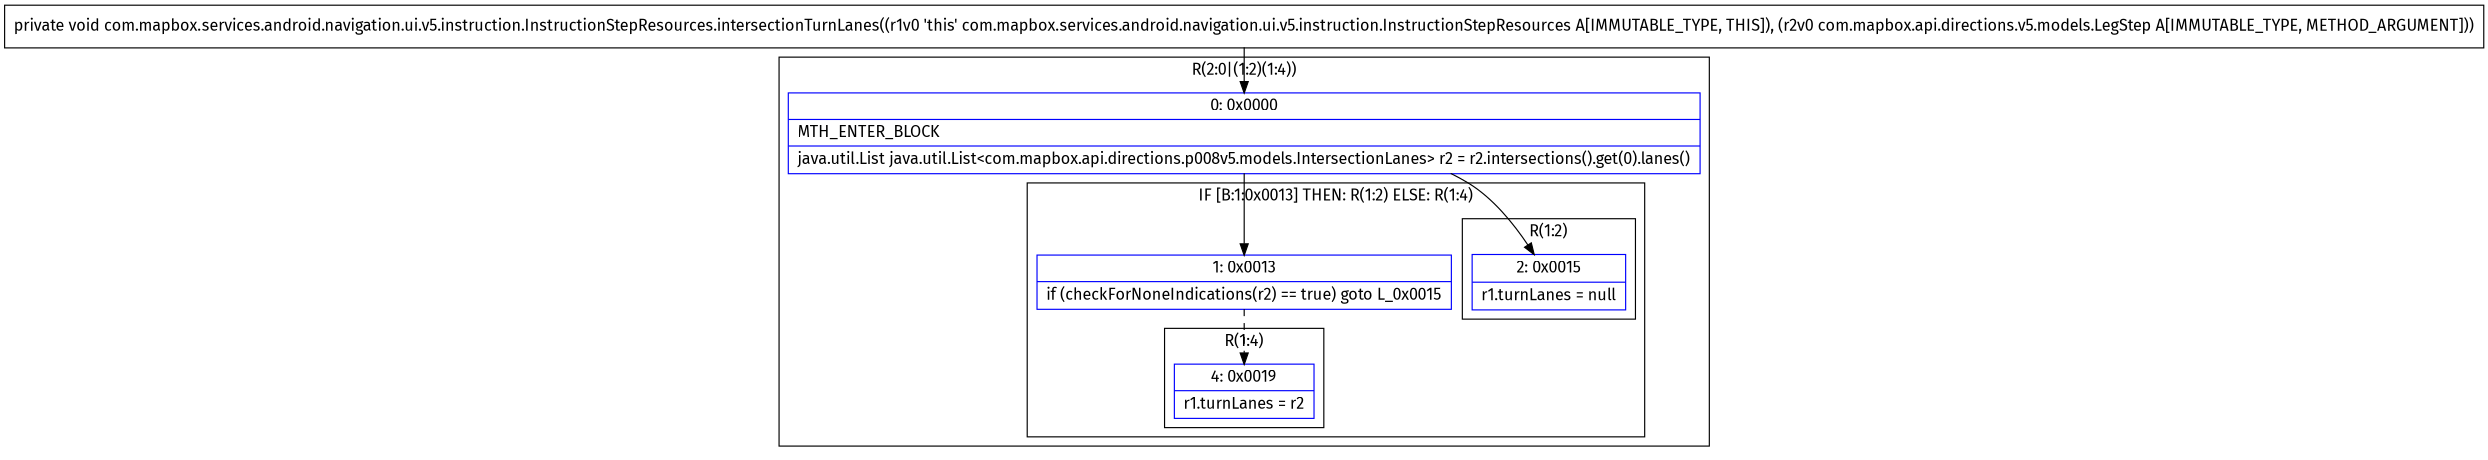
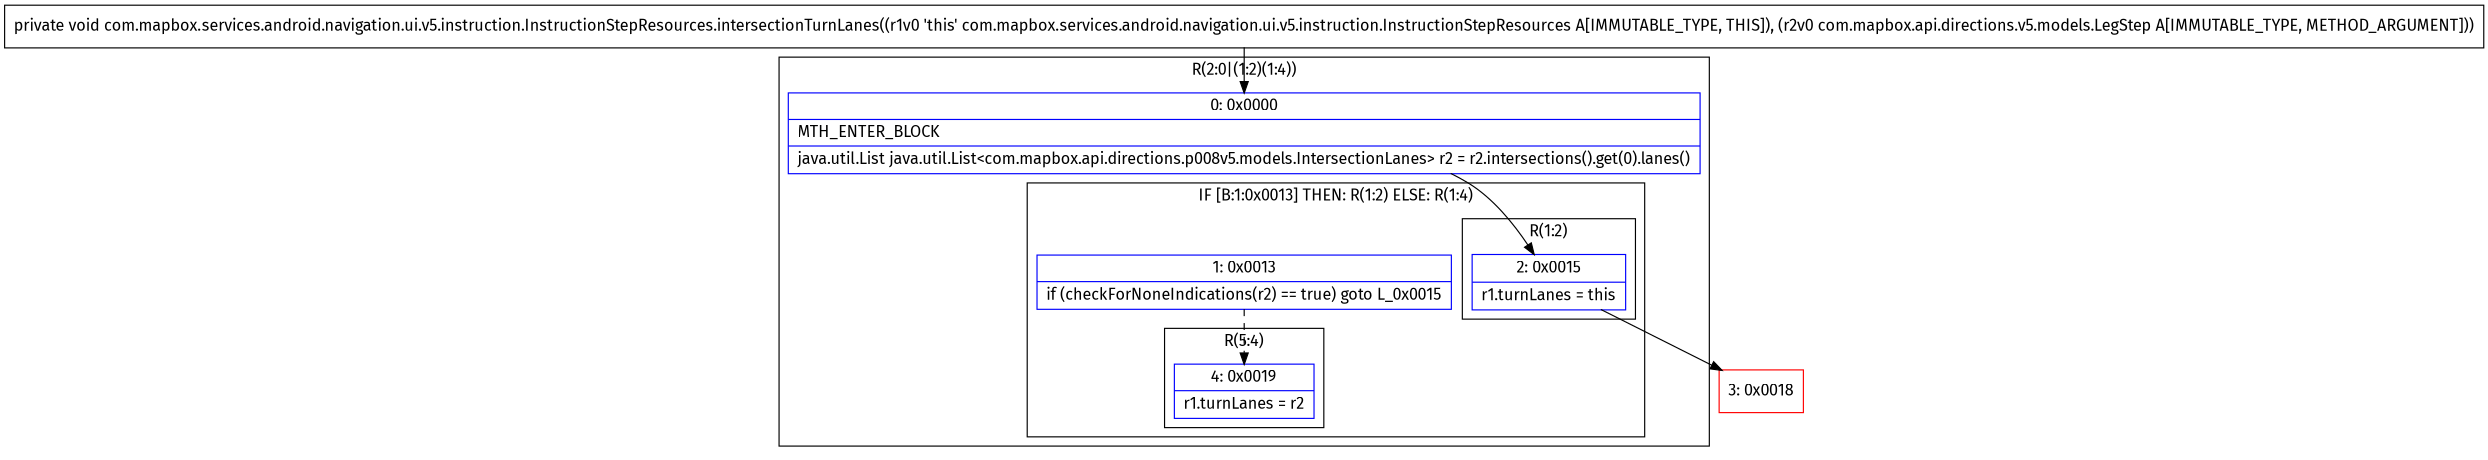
  digraph {
    fontname="Fira Sans"
    node [color=blue fontname="Fira Sans" shape=record]
    edge [fontname="Fira Sans"]
-   n1 [label="{2\:\ 0x0015|r1.turnLanes = null\l}"]
+   n1 [label="{2\:\ 0x0015|r1.turnLanes = this\l}"]
    n2 [label="{4\:\ 0x0019|r1.turnLanes = r2\l}"]
    n3 [label="{1\:\ 0x0013|if (checkForNoneIndications(r2) == true) goto L_0x0015\l}"]
    n4 [label="{0\:\ 0x0000|MTH_ENTER_BLOCK\l|java.util.List java.util.List\<com.mapbox.api.directions.p008v5.models.IntersectionLanes\> r2 = r2.intersections().get(0).lanes()\l}"]
+   n5 [color=red label="{3\:\ 0x0018}"]
    n6 [label="{private void com.mapbox.services.android.navigation.ui.v5.instruction.InstructionStepResources.intersectionTurnLanes((r1v0 'this' com.mapbox.services.android.navigation.ui.v5.instruction.InstructionStepResources A[IMMUTABLE_TYPE, THIS]), (r2v0 com.mapbox.api.directions.v5.models.LegStep A[IMMUTABLE_TYPE, METHOD_ARGUMENT])) }" color=""]
    subgraph cluster_1 {
      label="R(2:0|(1:2)(1:4))"
      n4
      subgraph cluster_2 {
        label="IF [B:1:0x0013] THEN: R(1:2) ELSE: R(1:4)"
        n3
        subgraph cluster_3 {
          label="R(1:2)"
          n1
        }
        subgraph cluster_4 {
-         label="R(1:4)"
+         label="R(5:4)"
          n2
        }
      }
    }
+   n1 -> n5
    n3 -> n2 [style=dashed]
    n4 -> n1
-   n4 -> n3
    n6 -> n4
  }
